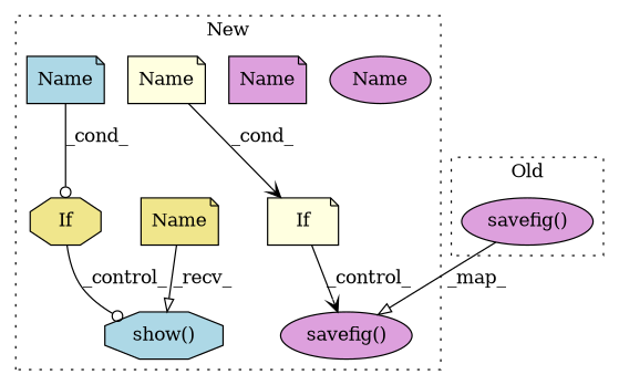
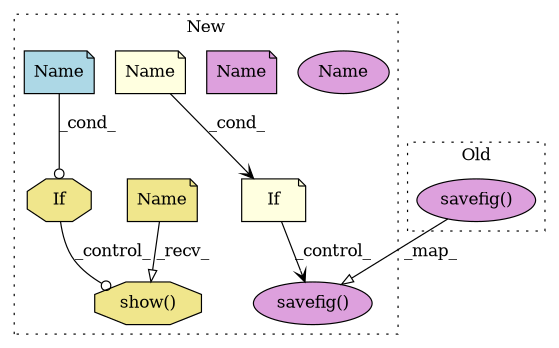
  digraph {
    node [a=87 l=4 s=16508 shape=note style=filled fillcolor=plum]
    edge [arrowhead=vee]
    n1 [a=75 l="12,31" label="savefig()" s="16526,16567" shape=ellipse]
    n2 [a=96 l=3 label=If s=16505 fillcolor=lightyellow]
    n3 [label=Name shape=ellipse]
-   n4 [a=75 l=10 label="show()" s=16628 shape=octagon fillcolor=lightblue]
+   n4 [a=75 l=10 label="show()" s=16628 shape=octagon fillcolor=khaki]
    n5 [a=96 l=3 label=If s=16607 shape=octagon fillcolor=khaki]
    n6 [label=Name s=16610]
    n7 [label=Name fillcolor=lightyellow]
    n8 [l=3 label=Name s=16628 fillcolor=khaki]
    n9 [label=Name s=16610 fillcolor=lightblue]
    n10 [a=75 l="12,31" label="savefig()" s="15814,15855" shape=ellipse]
    subgraph cluster_1 {
      label=New
      style=dotted
      n1
      n2
      n3
      n4
      n5
      n6
      n7
      n8
      n9
    }
    subgraph cluster_2 {
      label=Old
      style=dotted
      n10
    }
    n2 -> n1 [label=_control_]
    n5 -> n4 [label=_control_ arrowhead=odot]
    n7 -> n2 [label=_cond_]
    n8 -> n4 [label=_recv_ arrowhead=onormal]
    n9 -> n5 [label=_cond_ arrowhead=odot]
    n10 -> n1 [label=_map_ arrowhead=onormal]
  }
